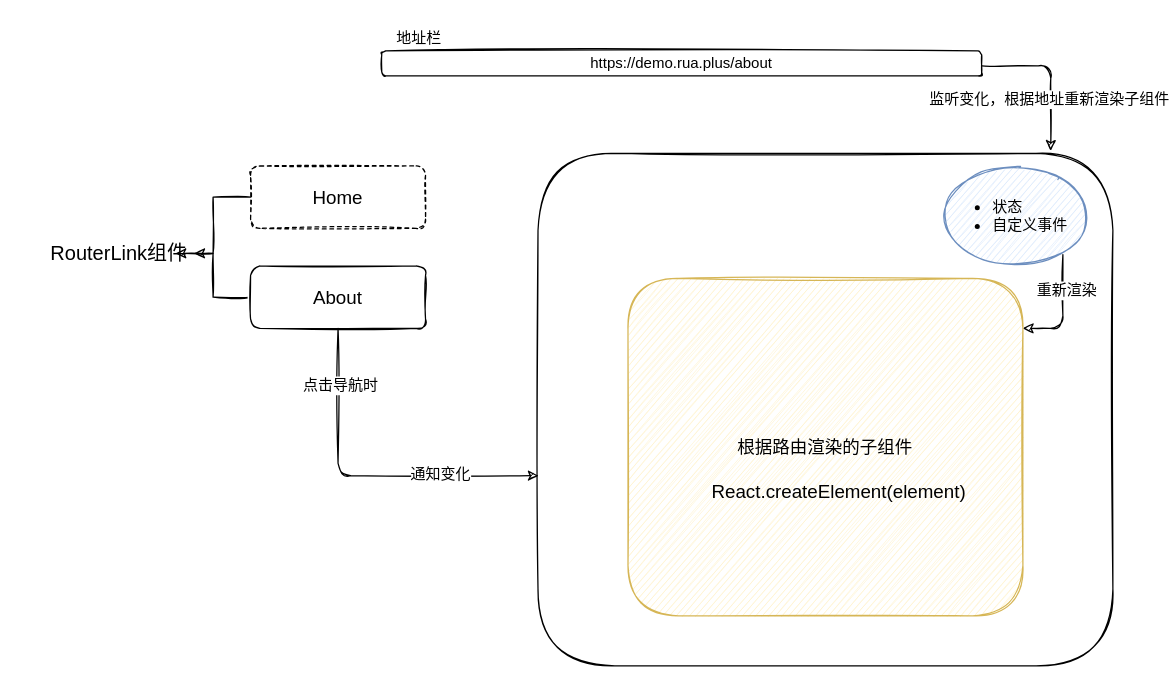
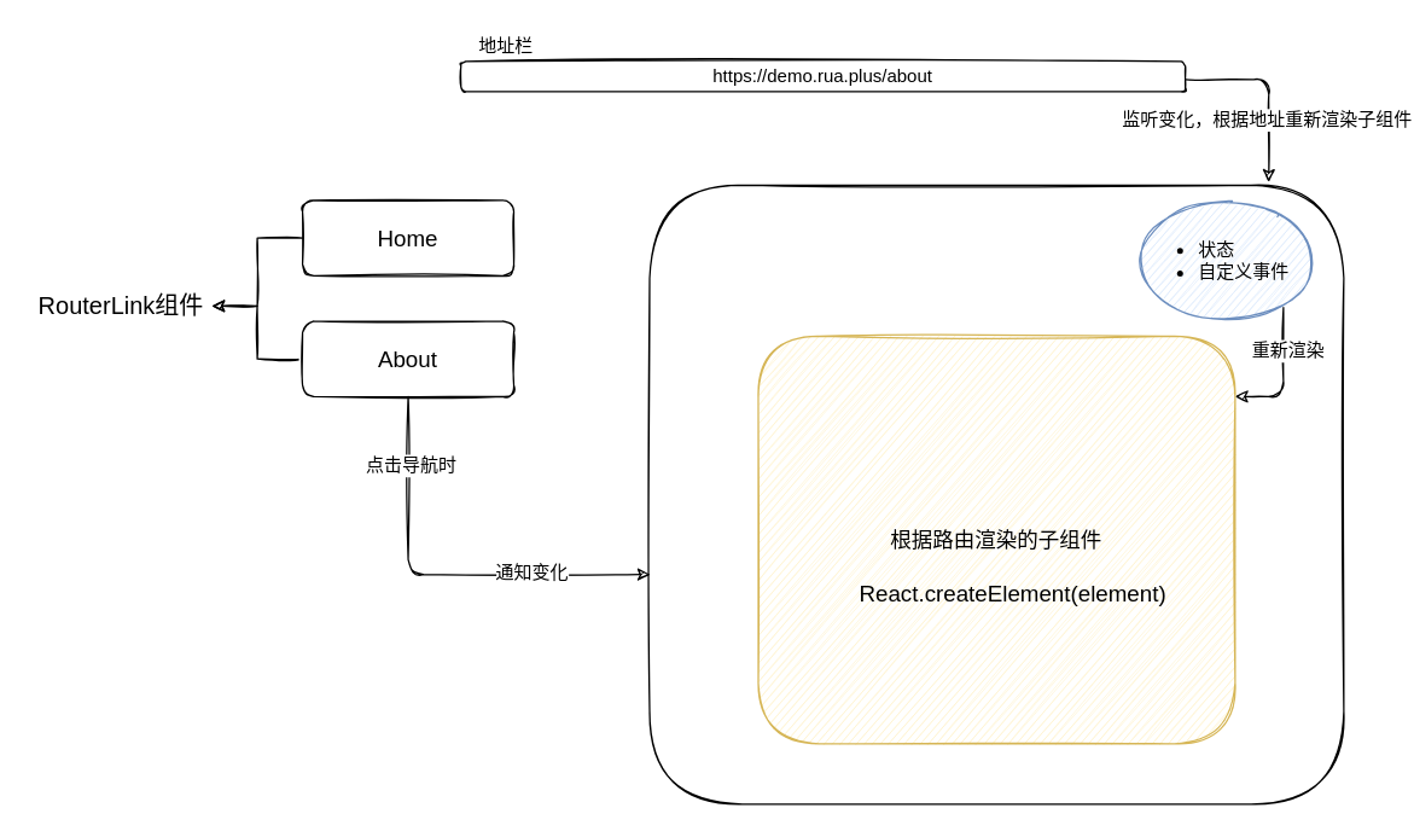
  <mxCell id="0" />
  <mxCell id="1" parent="0" />
  <mxCell id="2" value="" style="group;rounded=1;sketch=1;" vertex="1" connectable="0" parent="1"><mxGeometry x="441" y="122" width="460" height="410" as="geometry" /></mxCell>
  <mxCell id="3" value="" style="rounded=1;whiteSpace=wrap;html=1;sketch=1;" vertex="1" parent="2"><mxGeometry x="-11" width="460" height="410" as="geometry" /></mxCell>
  <mxCell id="4" value="&lt;font style=&quot;font-size: 14px&quot;&gt;根据路由渲染的子组件&lt;/font&gt;" style="rounded=1;whiteSpace=wrap;html=1;sketch=1;fillColor=#fff2cc;strokeColor=#d6b656;" vertex="1" parent="2"><mxGeometry x="61" y="100" width="316" height="270" as="geometry" /></mxCell>
  <mxCell id="5" value="&lt;font style=&quot;font-size: 15px&quot;&gt;React.createElement(element)&lt;/font&gt;" style="text;html=1;strokeColor=none;fillColor=none;align=center;verticalAlign=middle;whiteSpace=wrap;rounded=0;sketch=1;" vertex="1" parent="2"><mxGeometry x="120" y="260" width="220" height="20" as="geometry" /></mxCell>
  <mxCell id="6" value="&lt;ul&gt;&lt;li&gt;状态&lt;/li&gt;&lt;li&gt;自定义事件&lt;/li&gt;&lt;/ul&gt;" style="ellipse;whiteSpace=wrap;html=1;rounded=1;sketch=1;fillColor=#dae8fc;strokeColor=#6c8ebf;align=left;" vertex="1" parent="2"><mxGeometry x="311" y="10" width="120" height="80" as="geometry" /></mxCell>
  <mxCell id="7" value="" style="edgeStyle=elbowEdgeStyle;elbow=vertical;endArrow=classic;html=1;sketch=1;" edge="1" parent="2" source="6" target="4"><mxGeometry width="50" height="50" relative="1" as="geometry"><mxPoint x="389" y="170" as="sourcePoint" /><mxPoint x="439" y="120" as="targetPoint" /><Array as="points"><mxPoint x="409" y="140" /></Array></mxGeometry></mxCell>
  <mxCell id="8" value="&lt;font style=&quot;font-size: 12px&quot;&gt;重新渲染&lt;/font&gt;" style="edgeLabel;html=1;align=center;verticalAlign=middle;resizable=0;points=[];" vertex="1" connectable="0" parent="7"><mxGeometry x="-0.372" y="2" relative="1" as="geometry"><mxPoint as="offset" /></mxGeometry></mxCell>
  <mxCell id="9" value="" style="group" vertex="1" connectable="0" parent="1"><mxGeometry x="20" y="132" width="320" height="130" as="geometry" /></mxCell>
- <mxCell id="10" value="&lt;font style=&quot;font-size: 15px&quot;&gt;Home&lt;/font&gt;" style="rounded=1;whiteSpace=wrap;html=1;sketch=1;dashed=1;" vertex="1" parent="9"><mxGeometry x="180" width="140" height="50" as="geometry" /></mxCell>
+ <mxCell id="10" value="&lt;font style=&quot;font-size: 15px&quot;&gt;Home&lt;/font&gt;" style="rounded=1;whiteSpace=wrap;html=1;sketch=1;" vertex="1" parent="9"><mxGeometry x="180" width="140" height="50" as="geometry" /></mxCell>
  <mxCell id="11" value="" style="edgeStyle=orthogonalEdgeStyle;rounded=0;sketch=1;orthogonalLoop=1;jettySize=auto;html=1;" edge="1" parent="9" source="12"><mxGeometry relative="1" as="geometry"><mxPoint x="120" y="70" as="targetPoint" /><Array as="points"><mxPoint x="150" y="105" /><mxPoint x="150" y="70" /></Array></mxGeometry></mxCell>
  <mxCell id="12" value="&lt;font style=&quot;font-size: 15px&quot;&gt;About&lt;/font&gt;" style="rounded=1;whiteSpace=wrap;html=1;sketch=1;" vertex="1" parent="9"><mxGeometry x="180" y="80" width="140" height="50" as="geometry" /></mxCell>
- <mxCell id="13" value="&lt;font style=&quot;font-size: 16px&quot;&gt;RouterLink组件&lt;/font&gt;" style="text;html=1;strokeColor=none;fillColor=none;align=center;verticalAlign=middle;whiteSpace=wrap;rounded=0;sketch=1;" vertex="1" parent="9"><mxGeometry x="15" y="60" width="120" height="20" as="geometry" /></mxCell>
+ <mxCell id="13" value="&lt;font style=&quot;font-size: 16px&quot;&gt;RouterLink组件&lt;/font&gt;" style="text;html=1;strokeColor=none;fillColor=none;align=center;verticalAlign=middle;whiteSpace=wrap;rounded=0;sketch=1;" vertex="1" parent="9"><mxGeometry y="60" width="120" height="20" as="geometry" /></mxCell>
  <mxCell id="14" value="" style="edgeStyle=orthogonalEdgeStyle;rounded=0;sketch=1;orthogonalLoop=1;jettySize=auto;html=1;entryX=1;entryY=0.5;entryDx=0;entryDy=0;" edge="1" parent="9" source="10" target="13"><mxGeometry relative="1" as="geometry"><Array as="points"><mxPoint x="150" y="25" /><mxPoint x="150" y="70" /></Array></mxGeometry></mxCell>
  <mxCell id="15" value="" style="edgeStyle=elbowEdgeStyle;elbow=horizontal;endArrow=classic;html=1;entryX=0.001;entryY=0.629;entryDx=0;entryDy=0;entryPerimeter=0;sketch=1;" edge="1" parent="1" source="12" target="3"><mxGeometry width="50" height="50" relative="1" as="geometry"><mxPoint x="250" y="412" as="sourcePoint" /><mxPoint x="300" y="362" as="targetPoint" /><Array as="points"><mxPoint x="270" y="302" /><mxPoint x="260" y="342" /><mxPoint x="310" y="392" /></Array></mxGeometry></mxCell>
  <mxCell id="16" value="&lt;font style=&quot;font-size: 12px&quot;&gt;点击导航时&lt;/font&gt;" style="edgeLabel;html=1;align=center;verticalAlign=middle;resizable=0;points=[];" vertex="1" connectable="0" parent="15"><mxGeometry x="-0.68" y="1" relative="1" as="geometry"><mxPoint as="offset" /></mxGeometry></mxCell>
  <mxCell id="17" value="&lt;font style=&quot;font-size: 12px&quot;&gt;通知变化&lt;/font&gt;" style="edgeLabel;html=1;align=center;verticalAlign=middle;resizable=0;points=[];" vertex="1" connectable="0" parent="15"><mxGeometry x="0.433" y="1" relative="1" as="geometry"><mxPoint as="offset" /></mxGeometry></mxCell>
  <mxCell id="18" value="https://demo.rua.plus/about" style="rounded=1;whiteSpace=wrap;html=1;sketch=1;" vertex="1" parent="1"><mxGeometry x="305" y="40" width="480" height="20" as="geometry" /></mxCell>
  <mxCell id="19" value="" style="edgeStyle=segmentEdgeStyle;endArrow=classic;html=1;sketch=1;entryX=0.892;entryY=-0.005;entryDx=0;entryDy=0;entryPerimeter=0;" edge="1" parent="1" target="3"><mxGeometry width="50" height="50" relative="1" as="geometry"><mxPoint x="785" y="52" as="sourcePoint" /><mxPoint x="835" y="2" as="targetPoint" /></mxGeometry></mxCell>
  <mxCell id="20" value="&lt;font style=&quot;font-size: 12px&quot;&gt;监听变化，根据地址重新渲染子组件&lt;/font&gt;" style="edgeLabel;html=1;align=center;verticalAlign=middle;resizable=0;points=[];" vertex="1" connectable="0" parent="19"><mxGeometry x="0.298" y="-2" relative="1" as="geometry"><mxPoint y="2" as="offset" /></mxGeometry></mxCell>
  <mxCell id="21" value="地址栏" style="text;html=1;strokeColor=none;fillColor=none;align=center;verticalAlign=middle;whiteSpace=wrap;rounded=0;sketch=1;" vertex="1" parent="1"><mxGeometry x="305" y="20" width="60" height="20" as="geometry" /></mxCell>
